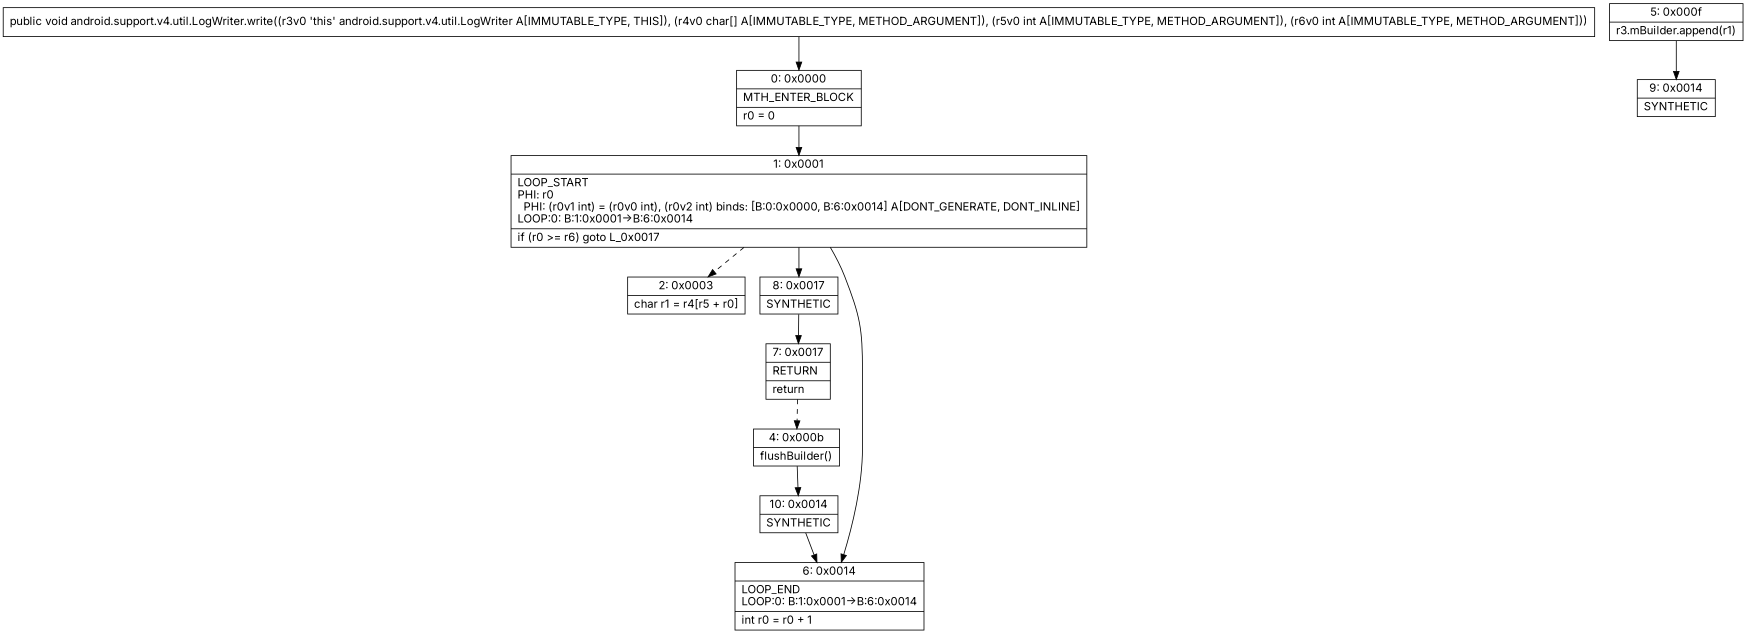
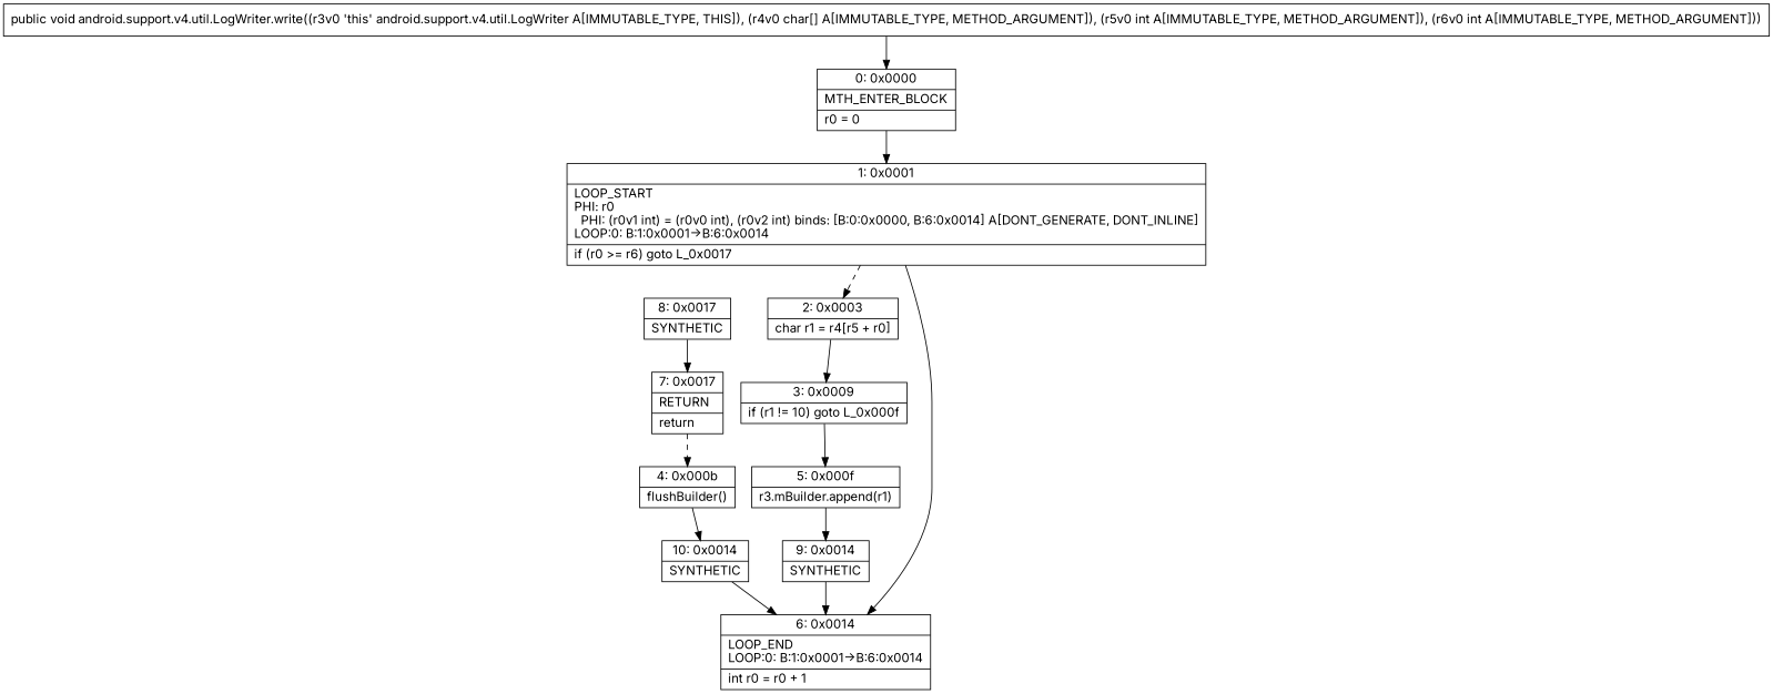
  digraph {
    fontname=Inter
    node [fontname=Inter shape=record]
    edge [fontname=Inter]
    n1 [label="{0\:\ 0x0000|MTH_ENTER_BLOCK\l|r0 = 0\l}"]
    n2 [label="{1\:\ 0x0001|LOOP_START\lPHI: r0 \l  PHI: (r0v1 int) = (r0v0 int), (r0v2 int) binds: [B:0:0x0000, B:6:0x0014] A[DONT_GENERATE, DONT_INLINE]\lLOOP:0: B:1:0x0001\-\>B:6:0x0014\l|if (r0 \>= r6) goto L_0x0017\l}"]
    n3 [label="{2\:\ 0x0003|char r1 = r4[r5 + r0]\l}"]
    n4 [label="{8\:\ 0x0017|SYNTHETIC\l}"]
    n5 [label="{6\:\ 0x0014|LOOP_END\lLOOP:0: B:1:0x0001\-\>B:6:0x0014\l|int r0 = r0 + 1\l}"]
+   n6 [label="{3\:\ 0x0009|if (r1 != 10) goto L_0x000f\l}"]
    n7 [label="{7\:\ 0x0017|RETURN\l|return\l}"]
    n8 [label="{5\:\ 0x000f|r3.mBuilder.append(r1)\l}"]
    n9 [label="{4\:\ 0x000b|flushBuilder()\l}"]
    n10 [label="{10\:\ 0x0014|SYNTHETIC\l}"]
    n11 [label="{9\:\ 0x0014|SYNTHETIC\l}"]
    n12 [label="{public void android.support.v4.util.LogWriter.write((r3v0 'this' android.support.v4.util.LogWriter A[IMMUTABLE_TYPE, THIS]), (r4v0 char[] A[IMMUTABLE_TYPE, METHOD_ARGUMENT]), (r5v0 int A[IMMUTABLE_TYPE, METHOD_ARGUMENT]), (r6v0 int A[IMMUTABLE_TYPE, METHOD_ARGUMENT])) }"]
    n1 -> n2
    n2 -> n3 [style=dashed]
-   n2 -> n4
    n2 -> n5
+   n3 -> n6
    n4 -> n7
+   n6 -> n8
    n7 -> n9 [style=dashed]
    n8 -> n11
    n9 -> n10
    n10 -> n5
+   n11 -> n5
    n12 -> n1
  }
